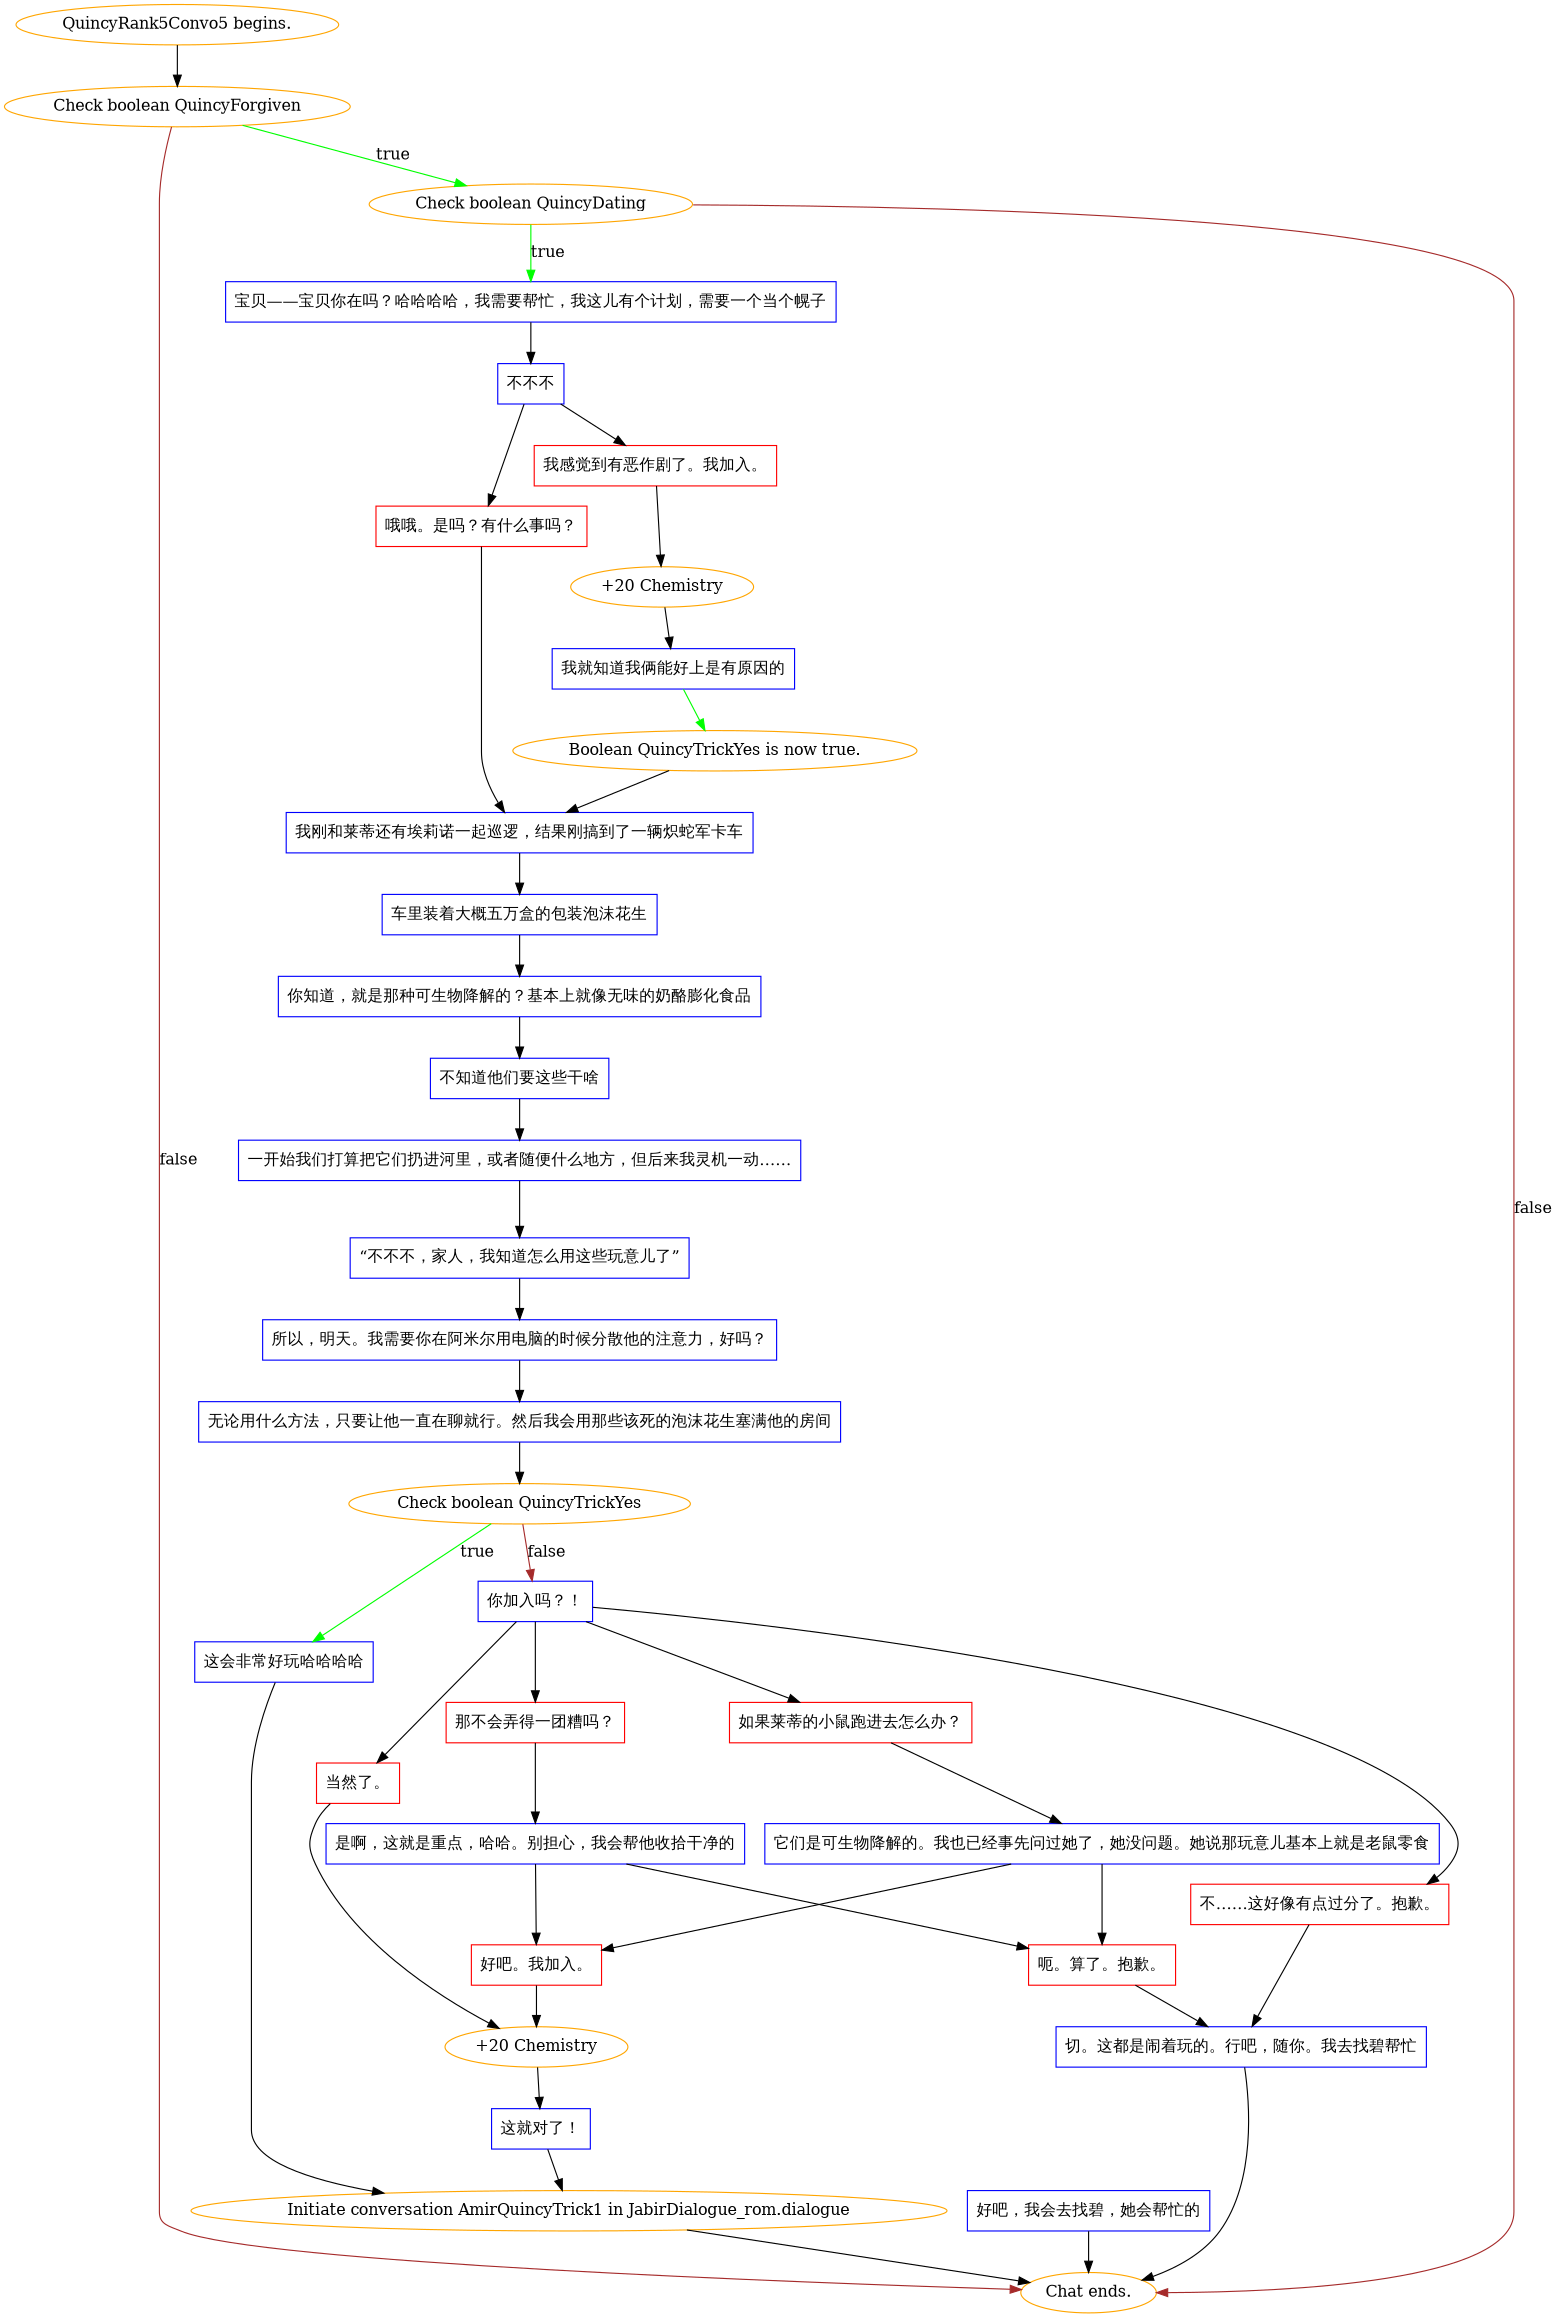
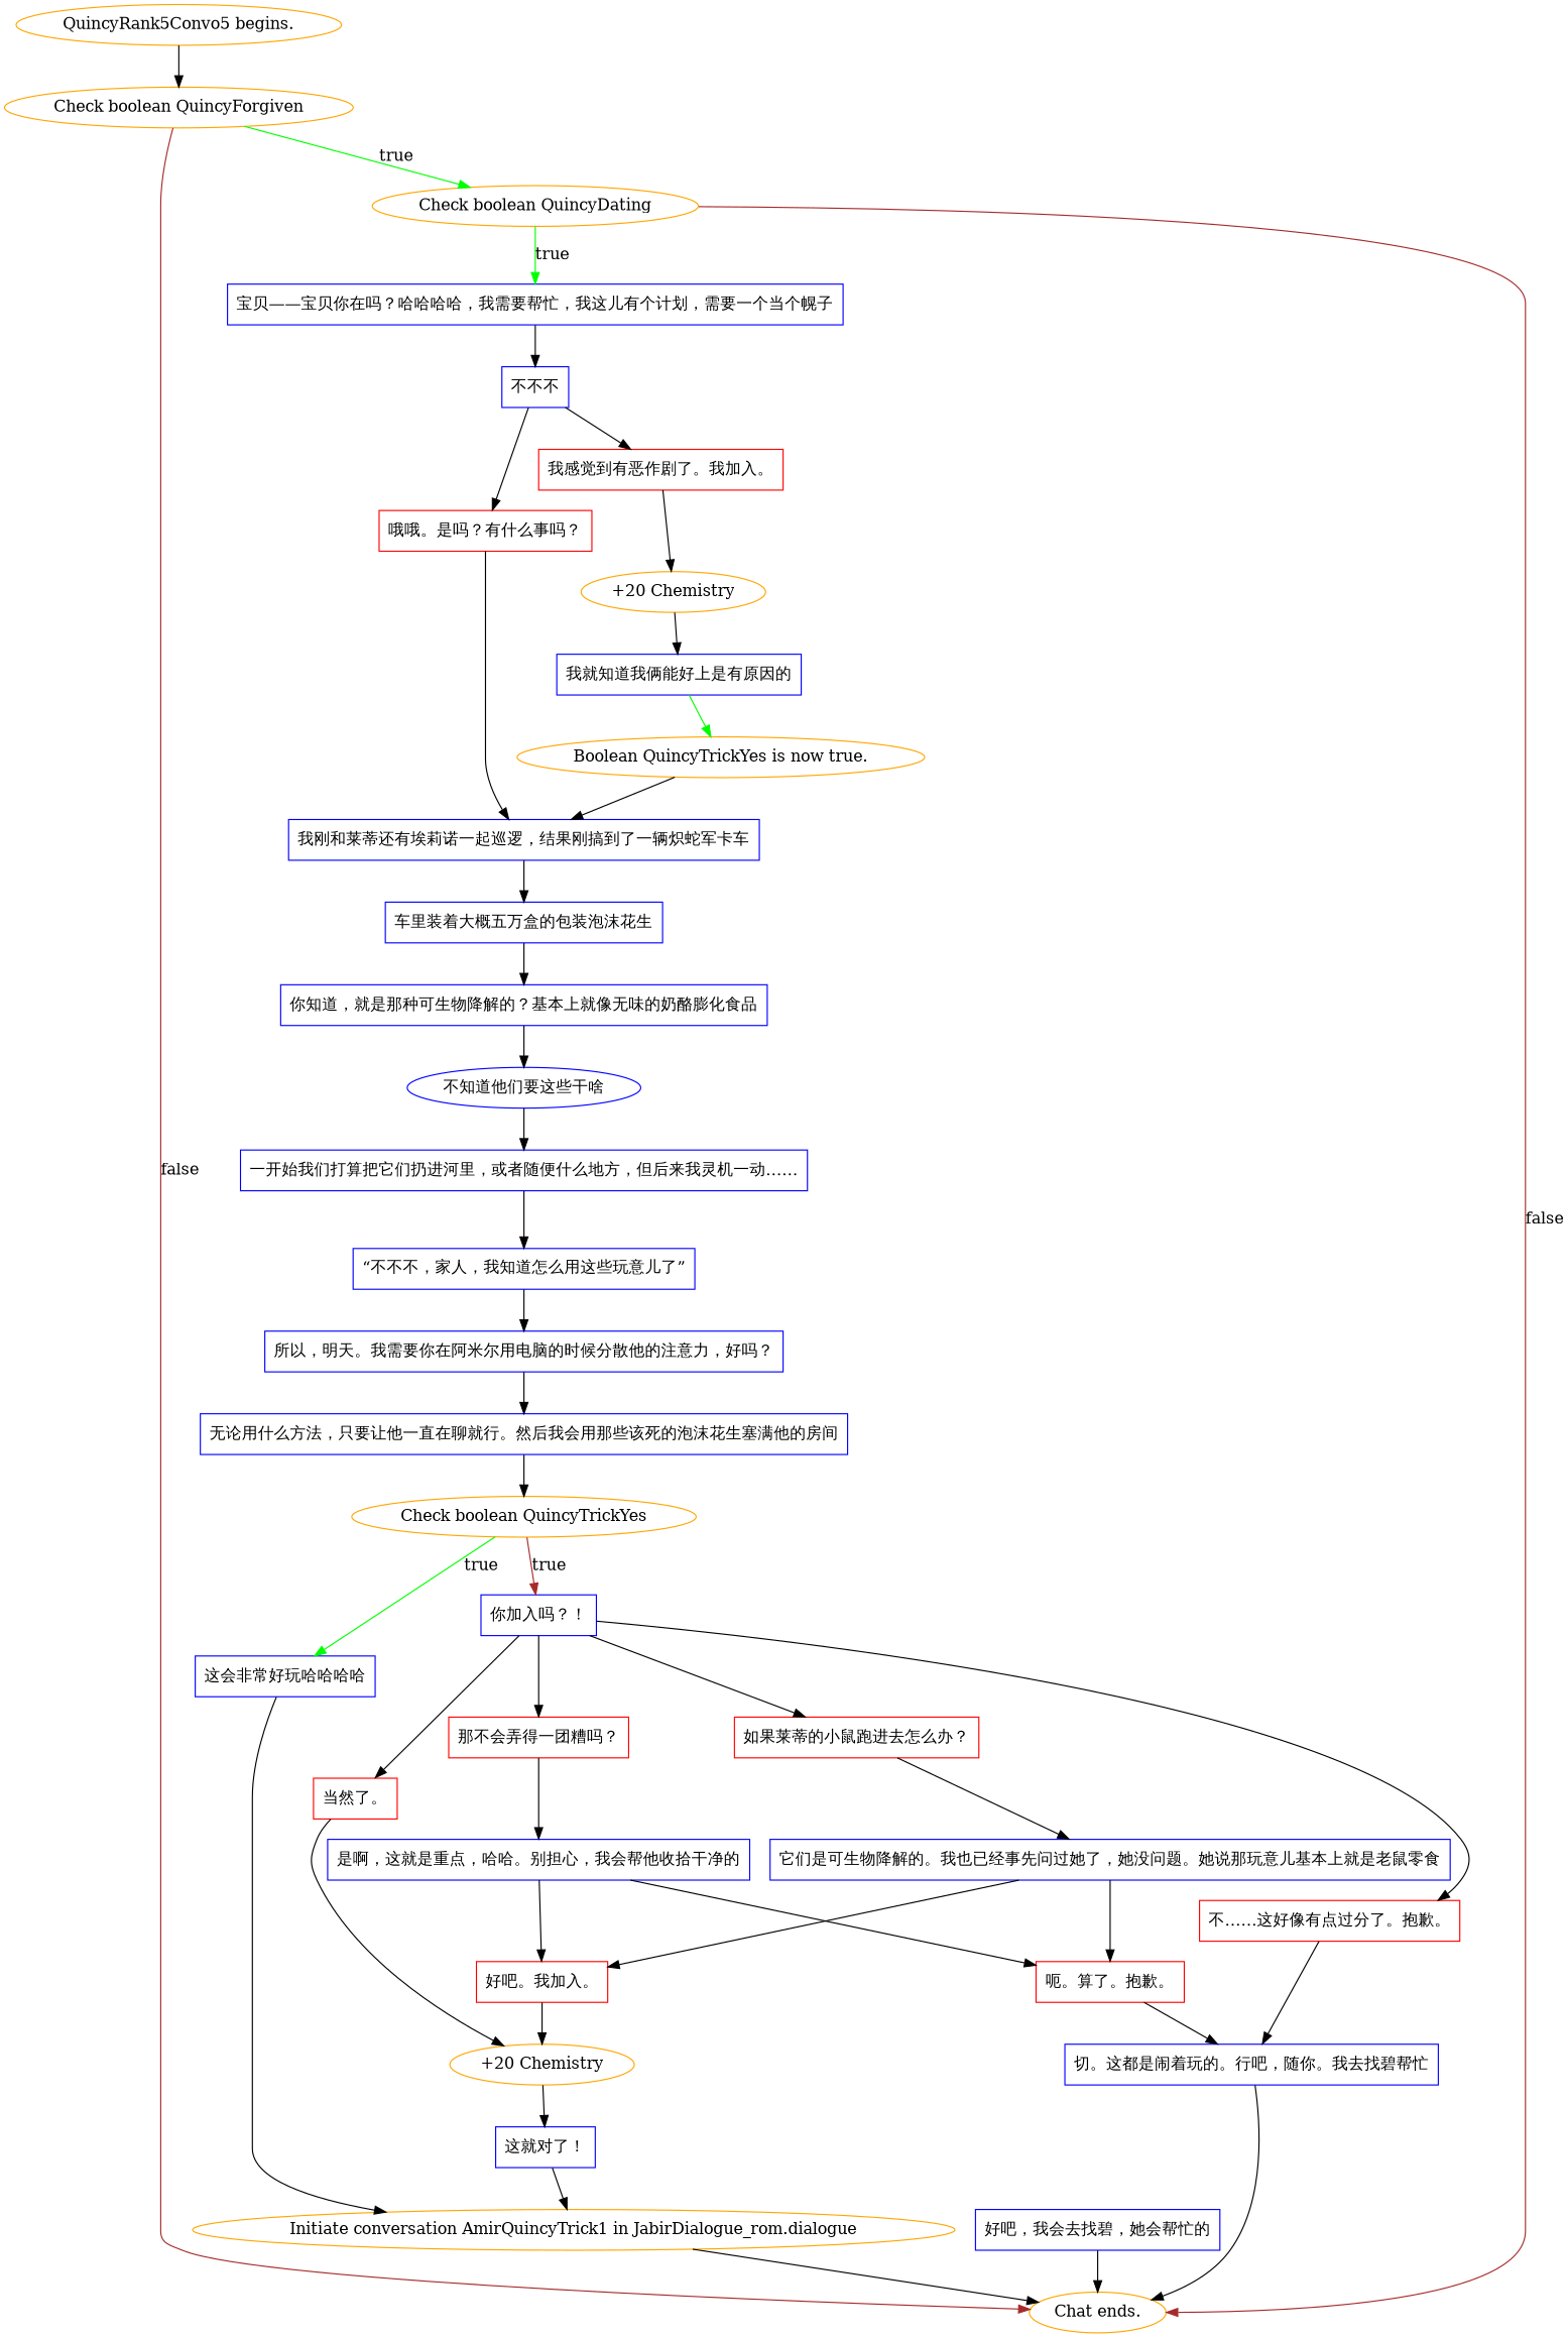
  digraph {
    node [color=blue shape=box]
    "QuincyRank5Convo5 begins." [color=orange shape=""]
    n2 [color=orange label="Check boolean QuincyForgiven" shape=""]
    n3 [color=orange label="Check boolean QuincyDating" shape=""]
    "Chat ends." [color=orange shape=""]
    n5 [label="宝贝——宝贝你在吗？哈哈哈哈，我需要帮忙，我这儿有个计划，需要一个当个幌子"]
    n6 [label="不不不"]
    n7 [color=red label="我感觉到有恶作剧了。我加入。"]
    n8 [color=red label="哦哦。是吗？有什么事吗？"]
    n9 [color=orange label="+20 Chemistry" shape=""]
    n10 [label="我刚和莱蒂还有埃莉诺一起巡逻，结果刚搞到了一辆炽蛇军卡车"]
    n11 [label="我就知道我俩能好上是有原因的"]
    n12 [label="车里装着大概五万盒的包装泡沫花生"]
    n13 [label="好吧，我会去找碧，她会帮忙的"]
    n14 [color=orange label="Boolean QuincyTrickYes is now true." shape=""]
    n15 [label="你知道，就是那种可生物降解的？基本上就像无味的奶酪膨化食品"]
-   n16 [label="不知道他们要这些干啥"]
+   n16 [label="不知道他们要这些干啥" shape=ellipse]
    n17 [label="一开始我们打算把它们扔进河里，或者随便什么地方，但后来我灵机一动……"]
    n18 [label="“不不不，家人，我知道怎么用这些玩意儿了”"]
    n19 [label="所以，明天。我需要你在阿米尔用电脑的时候分散他的注意力，好吗？"]
    n20 [label="无论用什么方法，只要让他一直在聊就行。然后我会用那些该死的泡沫花生塞满他的房间"]
    n21 [color=orange label="Check boolean QuincyTrickYes" shape=""]
    n22 [label="这会非常好玩哈哈哈哈"]
    n23 [label="你加入吗？！"]
    n24 [color=orange label="Initiate conversation AmirQuincyTrick1 in JabirDialogue_rom.dialogue" shape=""]
    n25 [color=red label="当然了。"]
    n26 [color=red label="那不会弄得一团糟吗？"]
    n27 [color=red label="如果莱蒂的小鼠跑进去怎么办？"]
    n28 [color=red label="不……这好像有点过分了。抱歉。"]
    n29 [color=orange label="+20 Chemistry" shape=""]
    n30 [label="是啊，这就是重点，哈哈。别担心，我会帮他收拾干净的"]
    n31 [label="它们是可生物降解的。我也已经事先问过她了，她没问题。她说那玩意儿基本上就是老鼠零食"]
    n32 [label="切。这都是闹着玩的。行吧，随你。我去找碧帮忙"]
    n33 [label="这就对了！"]
    n34 [color=red label="好吧。我加入。"]
    n35 [color=red label="呃。算了。抱歉。"]
    "QuincyRank5Convo5 begins." -> n2
    n2 -> n3 [color=green label=true]
    n2 -> "Chat ends." [color=brown label=false]
    n3 -> "Chat ends." [color=brown label=false]
    n3 -> n5 [color=green label=true]
    n5 -> n6
    n6 -> n7
    n6 -> n8
    n7 -> n9
    n8 -> n10
    n9 -> n11
    n10 -> n12
    n11 -> n14 [color=green]
    n12 -> n15
    n13 -> "Chat ends."
    n14 -> n10
    n15 -> n16
    n16 -> n17
    n17 -> n18
    n18 -> n19
    n19 -> n20
    n20 -> n21
    n21 -> n22 [color=green label=true]
-   n21 -> n23 [color=brown label=false]
+   n21 -> n23 [color=brown label=true]
    n22 -> n24
    n23 -> n25
    n23 -> n26
    n23 -> n27
    n23 -> n28
    n24 -> "Chat ends."
    n25 -> n29
    n26 -> n30
    n27 -> n31
    n28 -> n32
    n29 -> n33
    n30 -> n34
    n30 -> n35
    n31 -> n34
    n31 -> n35
    n32 -> "Chat ends."
    n33 -> n24
    n34 -> n29
    n35 -> n32
  }
